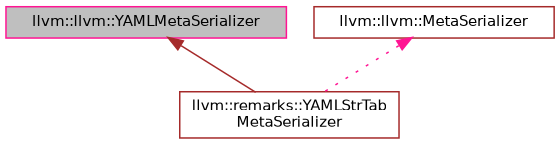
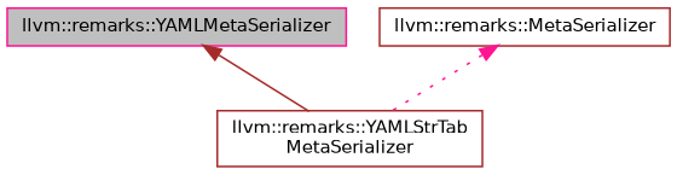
  digraph {
    node [color=brown fontname=Helvetica fontsize=10 shape=record]
    edge [dir=back fontname=Helvetica fontsize=10 labelfontname=Helvetica labelfontsize=10]
-   n1 [color=deeppink fillcolor=grey75 fontcolor=black height=0.2 label="llvm::llvm::YAMLMetaSerializer" style=filled width=0.4]
+   n1 [color=deeppink fillcolor=grey75 fontcolor=black height=0.2 label="llvm::remarks::YAMLMetaSerializer" style=filled width=0.4]
    n2 [height=0.2 label="llvm::remarks::YAMLStrTab\lMetaSerializer" width=0.4]
-   n3 [height=0.2 label="llvm::llvm::MetaSerializer" width=0.4]
+   n3 [height=0.2 label="llvm::remarks::MetaSerializer" width=0.4]
    n1 -> n2 [color=brown style=solid]
    n3 -> n2 [color=deeppink style=dotted]
  }
